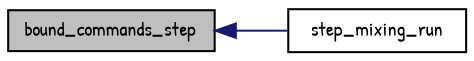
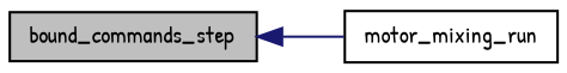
  digraph {
    rankdir=LR
    fontname="Patrick Hand"
    node [color=black fontname="Patrick Hand" fontsize=10 shape=record style=filled]
    n1 [fillcolor=grey75 fontcolor=black height=0.2 label=bound_commands_step width=0.4]
-   n2 [fillcolor=white height=0.2 label=step_mixing_run width=0.4]
+   n2 [fillcolor=white height=0.2 label=motor_mixing_run width=0.4]
    n1 -> n2 [color=midnightblue dir=back fontname="Patrick Hand" fontsize=10 labelfontname=FreeSans labelfontsize=10 style=solid]
  }
